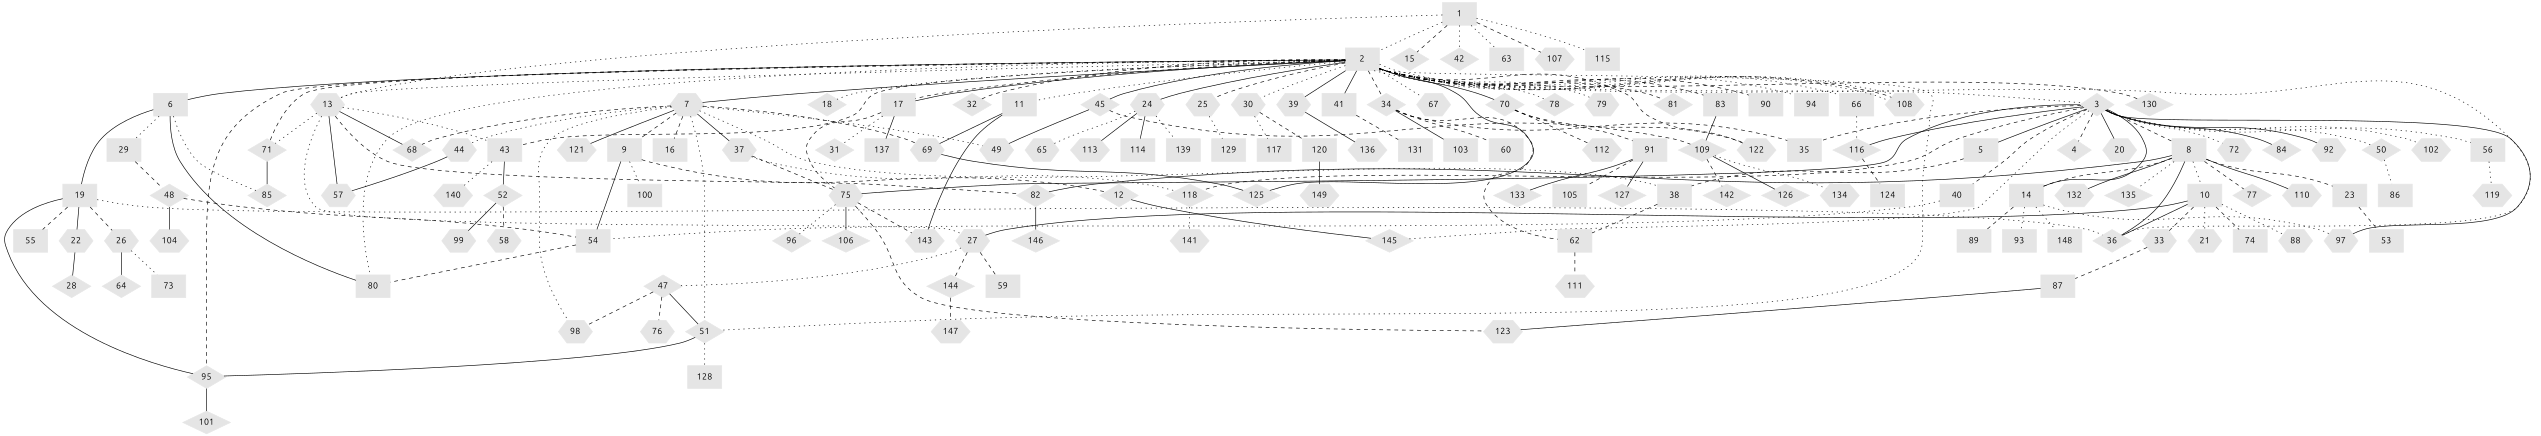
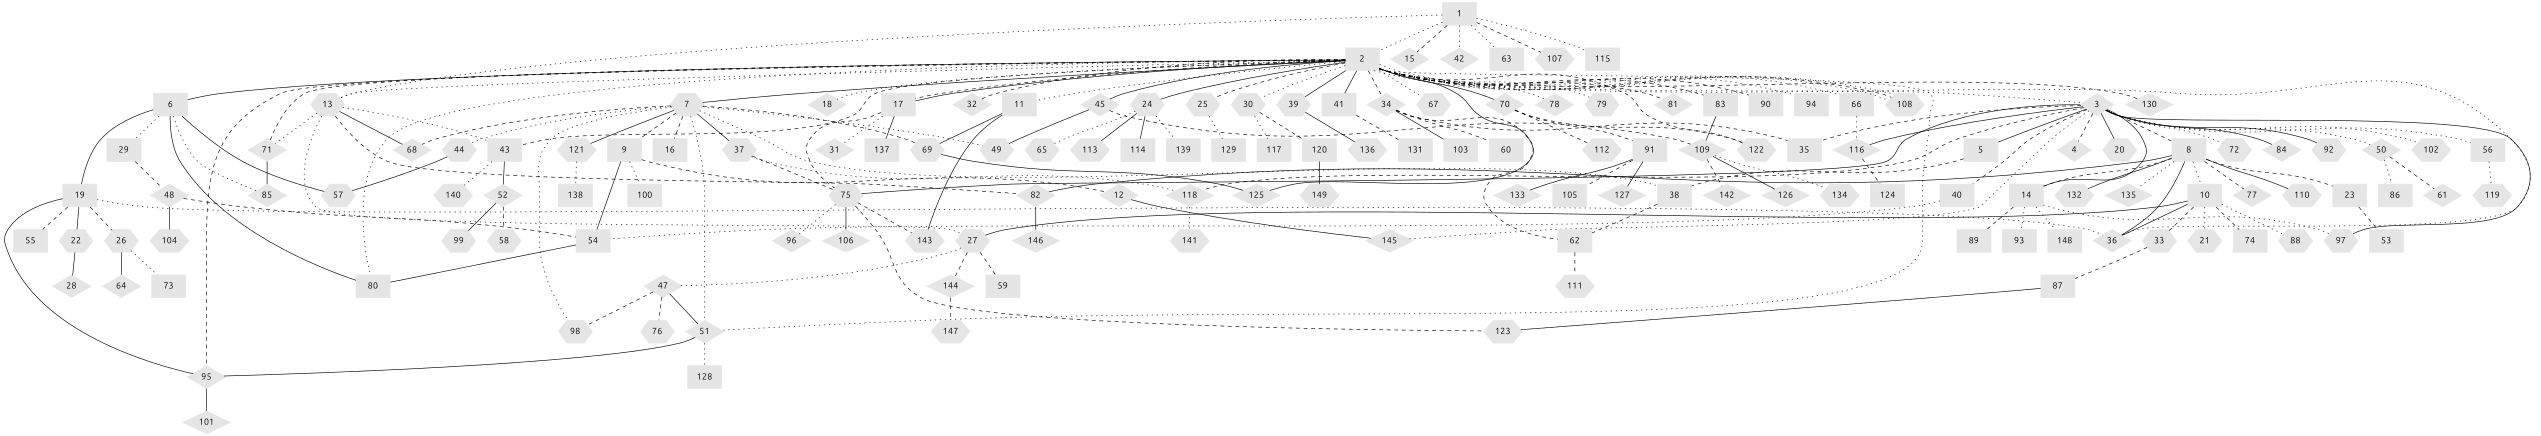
  graph {
    fontname=Ubuntu
    node [color=gray90 fontname=Ubuntu shape=box style=filled]
    edge [fontname=Ubuntu style=dashed]
    1
    2
    13 [shape=hexagon]
    15 [shape=diamond]
    42 [shape=diamond]
    63
    107 [shape=hexagon]
    115
    3 [shape=diamond]
    6
    7 [shape=hexagon]
    11
    17
    18 [shape=diamond]
    24 [shape=hexagon]
    25 [shape=hexagon]
    30 [shape=hexagon]
    32 [shape=diamond]
    34 [shape=diamond]
    36 [shape=diamond]
    39 [shape=hexagon]
    41
    43
    45 [shape=diamond]
    51 [shape=diamond]
    66
    67 [shape=hexagon]
    70 [shape=diamond]
    71 [shape=diamond]
    78 [shape=diamond]
    79 [shape=hexagon]
    80
    81 [shape=diamond]
    83
    90
    94
    95 [shape=diamond]
    108 [shape=hexagon]
    122 [shape=hexagon]
    125 [shape=diamond]
    130 [shape=diamond]
    68 [shape=diamond]
    82 [shape=diamond]
    27 [shape=hexagon]
    4 [shape=diamond]
    5
    8
    14
    20 [shape=hexagon]
    35
    40
    50 [shape=diamond]
    56
    72 [shape=hexagon]
    75 [shape=hexagon]
    84 [shape=diamond]
    92 [shape=hexagon]
    97 [shape=hexagon]
    102 [shape=hexagon]
    116 [shape=diamond]
    118 [shape=diamond]
    145 [shape=diamond]
    19
    29
    57 [shape=hexagon]
    85 [shape=diamond]
    38
    9
    16
    37 [shape=hexagon]
    44 [shape=hexagon]
    49 [shape=hexagon]
    69 [shape=hexagon]
    98 [shape=hexagon]
    121 [shape=hexagon]
    143 [shape=hexagon]
    31 [shape=diamond]
    137
    65 [shape=hexagon]
    113 [shape=hexagon]
    114
    139
    129
    117
    120
    60
    62
    103
    136 [shape=hexagon]
    131
    52 [shape=diamond]
    140 [shape=hexagon]
    109 [shape=diamond]
    128
    91
    112 [shape=hexagon]
    101 [shape=diamond]
    10
    23
    77 [shape=diamond]
    110 [shape=hexagon]
    132 [shape=hexagon]
    135 [shape=diamond]
    89
    93
    148
    54
+   61 [shape=diamond]
    86
    119 [shape=hexagon]
    96 [shape=diamond]
    106 [shape=diamond]
    123 [shape=hexagon]
    124
    141 [shape=hexagon]
    22 [shape=hexagon]
    26 [shape=hexagon]
    55
    48 [shape=diamond]
    12 [shape=diamond]
    100
+   138
    21 [shape=hexagon]
    33 [shape=hexagon]
    74
    88 [shape=hexagon]
    53
    146 [shape=diamond]
    47 [shape=diamond]
    59
    144 [shape=diamond]
    87
    147 [shape=hexagon]
    28 [shape=diamond]
    64 [shape=diamond]
    73
    76 [shape=hexagon]
    104 [shape=hexagon]
    149 [shape=hexagon]
    111 [shape=hexagon]
    58 [shape=hexagon]
    99 [shape=hexagon]
    126 [shape=diamond]
    134 [shape=hexagon]
    142 [shape=diamond]
    105
    127 [shape=diamond]
    133 [shape=diamond]
    1 -- 2 [style=dotted]
    1 -- 13 [style=dotted]
    1 -- 15
    1 -- 42 [style=dotted]
    1 -- 63 [style=dotted]
    1 -- 107
    1 -- 115 [style=dotted]
    2 -- 13 [style=dotted]
    2 -- 3 [style=dotted]
    2 -- 6 [style=solid]
    2 -- 7 [style=solid]
    2 -- 11 [style=dotted]
    2 -- 17
    2 -- 17 [style=solid]
    2 -- 18 [style=dotted]
    2 -- 24 [style=solid]
    2 -- 25
    2 -- 30 [style=dotted]
    2 -- 32
    2 -- 34
    2 -- 36 [style=dotted]
    2 -- 39 [style=solid]
    2 -- 41 [style=solid]
    2 -- 43
    2 -- 45 [style=solid]
    2 -- 51 [style=dotted]
    2 -- 66 [style=dotted]
    2 -- 67 [style=dotted]
    2 -- 70 [style=solid]
    2 -- 71
    2 -- 78 [style=dotted]
    2 -- 79 [style=dotted]
    2 -- 80 [style=dotted]
    2 -- 81
    2 -- 83
    2 -- 90
    2 -- 94 [style=dotted]
    2 -- 95
    2 -- 108 [style=dotted]
    2 -- 108
    2 -- 108 [style=dotted]
    2 -- 122
    2 -- 125 [style=solid]
    2 -- 130
    13 -- 43 [style=dotted]
    13 -- 71 [style=dotted]
    13 -- 68 [style=solid]
    13 -- 82
    13 -- 27 [style=dotted]
    3 -- 4
    3 -- 5 [style=solid]
    3 -- 8
    3 -- 14 [style=solid]
    3 -- 20 [style=solid]
    3 -- 35
    3 -- 40
    3 -- 50 [style=dotted]
    3 -- 56 [style=dotted]
    3 -- 72 [style=dotted]
    3 -- 75 [style=solid]
    3 -- 84 [style=solid]
    3 -- 92 [style=solid]
    3 -- 97 [style=solid]
    3 -- 102 [style=dotted]
    3 -- 116 [style=solid]
    3 -- 118
    3 -- 145 [style=dotted]
    6 -- 80 [style=solid]
    6 -- 19 [style=solid]
    6 -- 29 [style=dotted]
-   13 -- 57 [style=solid]
+   6 -- 57 [style=solid]
    6 -- 85 [style=dotted]
    7 -- 51 [style=dotted]
    7 -- 68
    7 -- 38 [style=dotted]
    7 -- 9
    7 -- 16
    7 -- 37 [style=solid]
    7 -- 44 [style=dotted]
    7 -- 49 [style=dotted]
    7 -- 69
    7 -- 98 [style=dotted]
    7 -- 121 [style=solid]
    11 -- 69 [style=solid]
    11 -- 143 [style=solid]
    17 -- 75
    17 -- 31 [style=dotted]
    17 -- 137 [style=solid]
    24 -- 65 [style=dotted]
    24 -- 113 [style=solid]
    24 -- 114 [style=solid]
    24 -- 139 [style=dotted]
    25 -- 129 [style=dotted]
    30 -- 117 [style=dotted]
    30 -- 120
    34 -- 35
    34 -- 60
    34 -- 62
    34 -- 103 [style=solid]
    39 -- 136 [style=solid]
    41 -- 131
    43 -- 52 [style=solid]
    43 -- 140 [style=dotted]
    45 -- 49 [style=solid]
    45 -- 109
    51 -- 95 [style=solid]
    51 -- 128 [style=dotted]
    66 -- 116 [style=dotted]
    70 -- 122
    70 -- 91
    70 -- 112
    71 -- 85 [style=solid]
    83 -- 109 [style=solid]
    95 -- 101 [style=solid]
    82 -- 146 [style=solid]
    27 -- 47 [style=dotted]
    27 -- 59
    27 -- 144
    5 -- 38
    8 -- 36 [style=solid]
    8 -- 82 [style=solid]
    8 -- 14
    8 -- 10 [style=dotted]
    8 -- 23
    8 -- 77
    8 -- 110 [style=solid]
    8 -- 132 [style=solid]
    8 -- 135 [style=dotted]
    14 -- 97 [style=dotted]
    14 -- 89
    14 -- 93 [style=dotted]
    14 -- 148 [style=dotted]
    40 -- 54 [style=dotted]
+   50 -- 61
    50 -- 86 [style=dotted]
    56 -- 119 [style=dotted]
    75 -- 143
    75 -- 96 [style=dotted]
    75 -- 106 [style=solid]
    75 -- 123
    116 -- 124
    118 -- 141 [style=dotted]
    19 -- 36 [style=dotted]
    19 -- 95 [style=solid]
    19 -- 22 [style=solid]
    19 -- 26
    19 -- 55
    29 -- 48
    38 -- 62
    9 -- 54 [style=solid]
    9 -- 12
    9 -- 100 [style=dotted]
    37 -- 75
    37 -- 118 [style=dotted]
    44 -- 57 [style=solid]
    69 -- 125 [style=solid]
+   121 -- 138 [style=dotted]
    120 -- 149 [style=solid]
    62 -- 111
    52 -- 58
    52 -- 99 [style=solid]
    109 -- 126 [style=solid]
    109 -- 134 [style=dotted]
    109 -- 142
    91 -- 105
    91 -- 127 [style=solid]
    91 -- 133 [style=solid]
    10 -- 36 [style=solid]
    10 -- 27 [style=solid]
    10 -- 21 [style=dotted]
    10 -- 33
    10 -- 74
    10 -- 88 [style=dotted]
    23 -- 53
-   54 -- 80
+   54 -- 80 [style=solid]
    22 -- 28 [style=solid]
    26 -- 64 [style=solid]
    26 -- 73 [style=dotted]
    48 -- 54
    48 -- 104 [style=solid]
    12 -- 145 [style=solid]
    33 -- 87
    47 -- 51 [style=solid]
    47 -- 98
    47 -- 76
    144 -- 147
    87 -- 123 [style=solid]
  }
